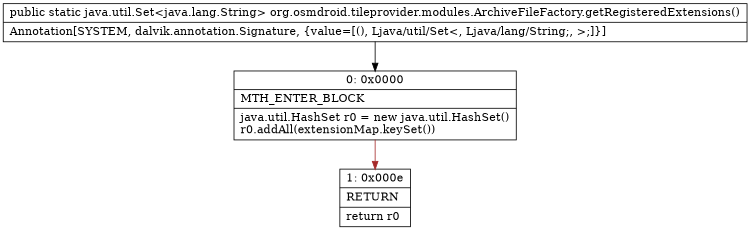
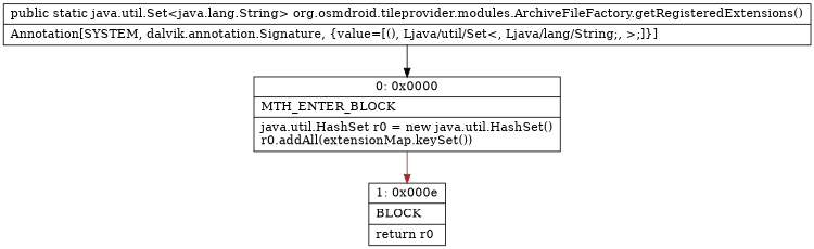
  digraph {
    node [shape=record]
    n1 [label="{0\:\ 0x0000|MTH_ENTER_BLOCK\l|java.util.HashSet r0 = new java.util.HashSet()\lr0.addAll(extensionMap.keySet())\l}"]
-   n2 [label="{1\:\ 0x000e|RETURN\l|return r0\l}"]
+   n2 [label="{1\:\ 0x000e|BLOCK\l|return r0\l}"]
    n3 [label="{public static java.util.Set\<java.lang.String\> org.osmdroid.tileprovider.modules.ArchiveFileFactory.getRegisteredExtensions()  | Annotation[SYSTEM, dalvik.annotation.Signature, \{value=[(), Ljava\/util\/Set\<, Ljava\/lang\/String;, \>;]\}]\l}"]
    n1 -> n2 [color=brown]
    n3 -> n1 [color=black]
  }
